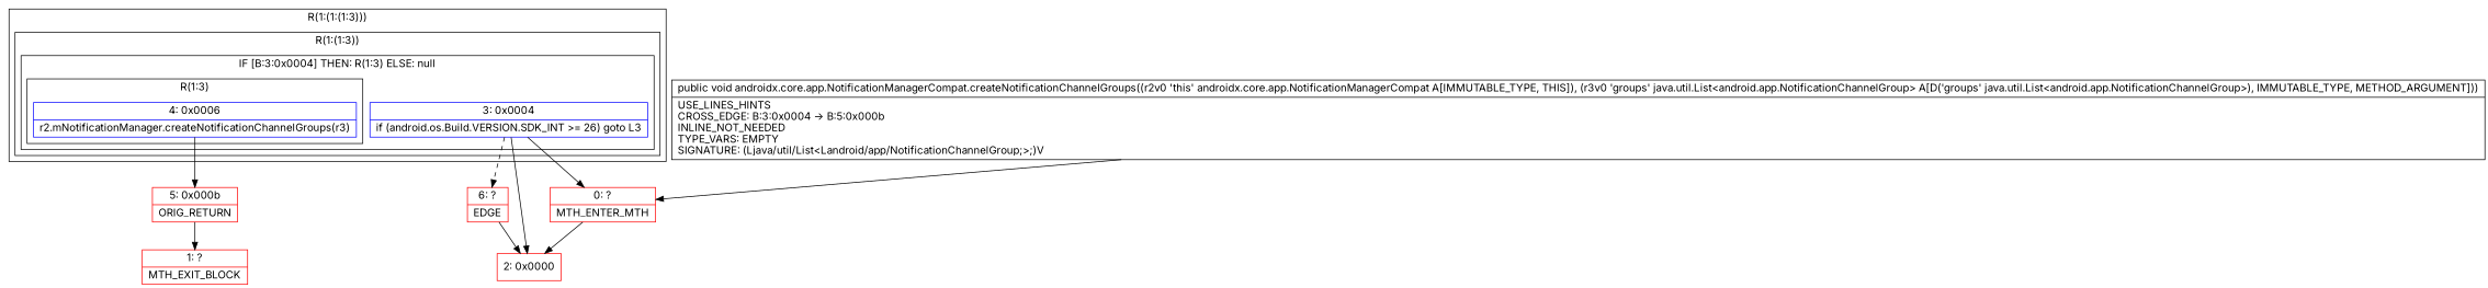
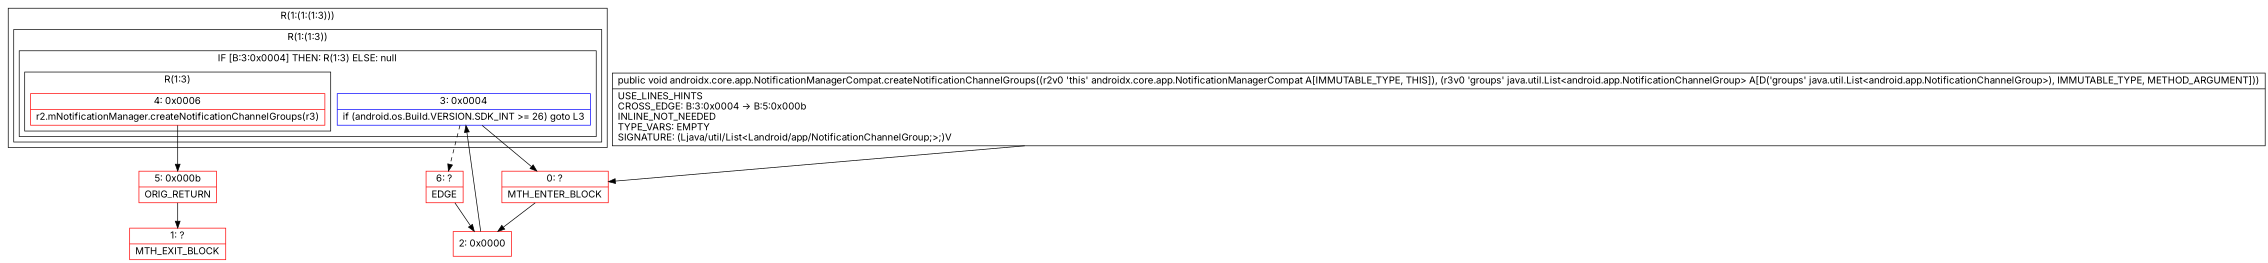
  digraph {
    fontname=Inter
    node [color=red fontname=Inter shape=record]
    edge [fontname=Inter]
-   n1 [color=blue label="{4\:\ 0x0006|r2.mNotificationManager.createNotificationChannelGroups(r3)\l}"]
+   n1 [label="{4\:\ 0x0006|r2.mNotificationManager.createNotificationChannelGroups(r3)\l}"]
    n2 [color=blue label="{3\:\ 0x0004|if (android.os.Build.VERSION.SDK_INT \>= 26) goto L3\l}"]
    n3 [label="{5\:\ 0x000b|ORIG_RETURN\l}"]
    n4 [label="{6\:\ ?|EDGE\l}"]
-   n5 [label="{0\:\ ?|MTH_ENTER_MTH\l}"]
+   n5 [label="{0\:\ ?|MTH_ENTER_BLOCK\l}"]
    n6 [label="{2\:\ 0x0000}"]
    n7 [label="{1\:\ ?|MTH_EXIT_BLOCK\l}"]
    n8 [label="{public void androidx.core.app.NotificationManagerCompat.createNotificationChannelGroups((r2v0 'this' androidx.core.app.NotificationManagerCompat A[IMMUTABLE_TYPE, THIS]), (r3v0 'groups' java.util.List\<android.app.NotificationChannelGroup\> A[D('groups' java.util.List\<android.app.NotificationChannelGroup\>), IMMUTABLE_TYPE, METHOD_ARGUMENT]))  | USE_LINES_HINTS\lCROSS_EDGE: B:3:0x0004 \-\> B:5:0x000b\lINLINE_NOT_NEEDED\lTYPE_VARS: EMPTY\lSIGNATURE: (Ljava\/util\/List\<Landroid\/app\/NotificationChannelGroup;\>;)V\l}" color=""]
    subgraph cluster_1 {
      label="R(1:(1:(1:3)))"
      subgraph cluster_2 {
        label="R(1:(1:3))"
        subgraph cluster_3 {
          label="IF [B:3:0x0004] THEN: R(1:3) ELSE: null"
          n2
          subgraph cluster_4 {
            label="R(1:3)"
            n1
          }
        }
      }
    }
    n1 -> n3
    n2 -> n4 [style=dashed]
    n2 -> n5
    n3 -> n7
    n4 -> n6
    n5 -> n6
-   n2 -> n6
+   n6 -> n2
    n8 -> n5
  }
